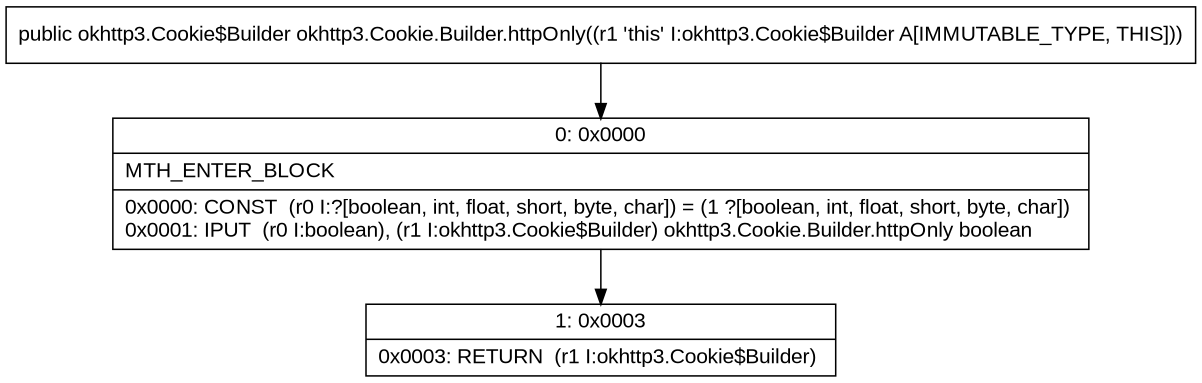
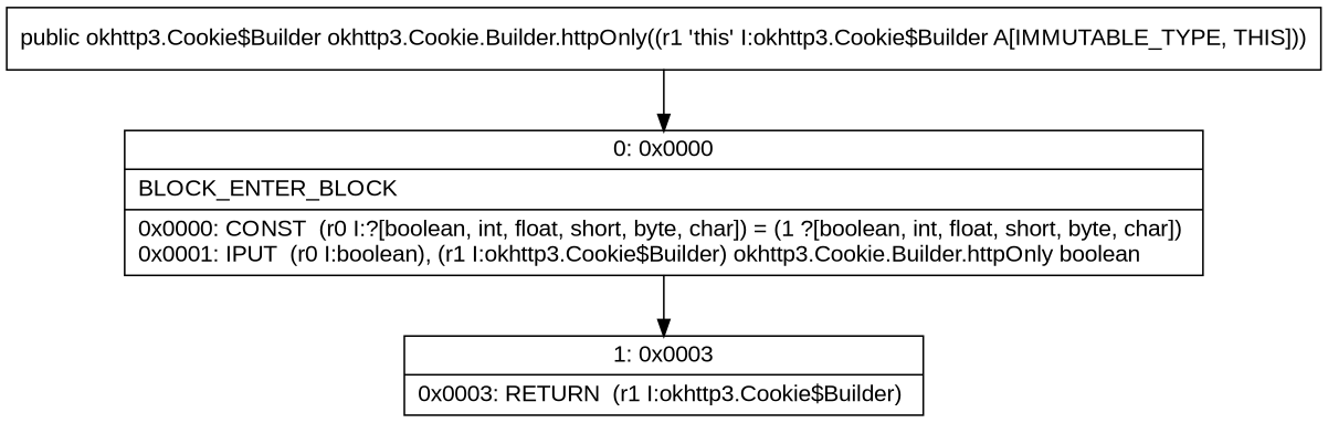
  digraph {
    fontname="Liberation Sans"
    node [shape=record fontname="Liberation Sans"]
    edge [fontname="Liberation Sans"]
-   n1 [label="{0\:\ 0x0000|MTH_ENTER_BLOCK\l|0x0000: CONST  (r0 I:?[boolean, int, float, short, byte, char]) = (1 ?[boolean, int, float, short, byte, char]) \l0x0001: IPUT  (r0 I:boolean), (r1 I:okhttp3.Cookie$Builder) okhttp3.Cookie.Builder.httpOnly boolean \l}"]
+   n1 [label="{0\:\ 0x0000|BLOCK_ENTER_BLOCK\l|0x0000: CONST  (r0 I:?[boolean, int, float, short, byte, char]) = (1 ?[boolean, int, float, short, byte, char]) \l0x0001: IPUT  (r0 I:boolean), (r1 I:okhttp3.Cookie$Builder) okhttp3.Cookie.Builder.httpOnly boolean \l}"]
    n2 [label="{1\:\ 0x0003|0x0003: RETURN  (r1 I:okhttp3.Cookie$Builder) \l}"]
    n3 [label="{public okhttp3.Cookie$Builder okhttp3.Cookie.Builder.httpOnly((r1 'this' I:okhttp3.Cookie$Builder A[IMMUTABLE_TYPE, THIS])) }"]
    n1 -> n2
    n3 -> n1
  }
